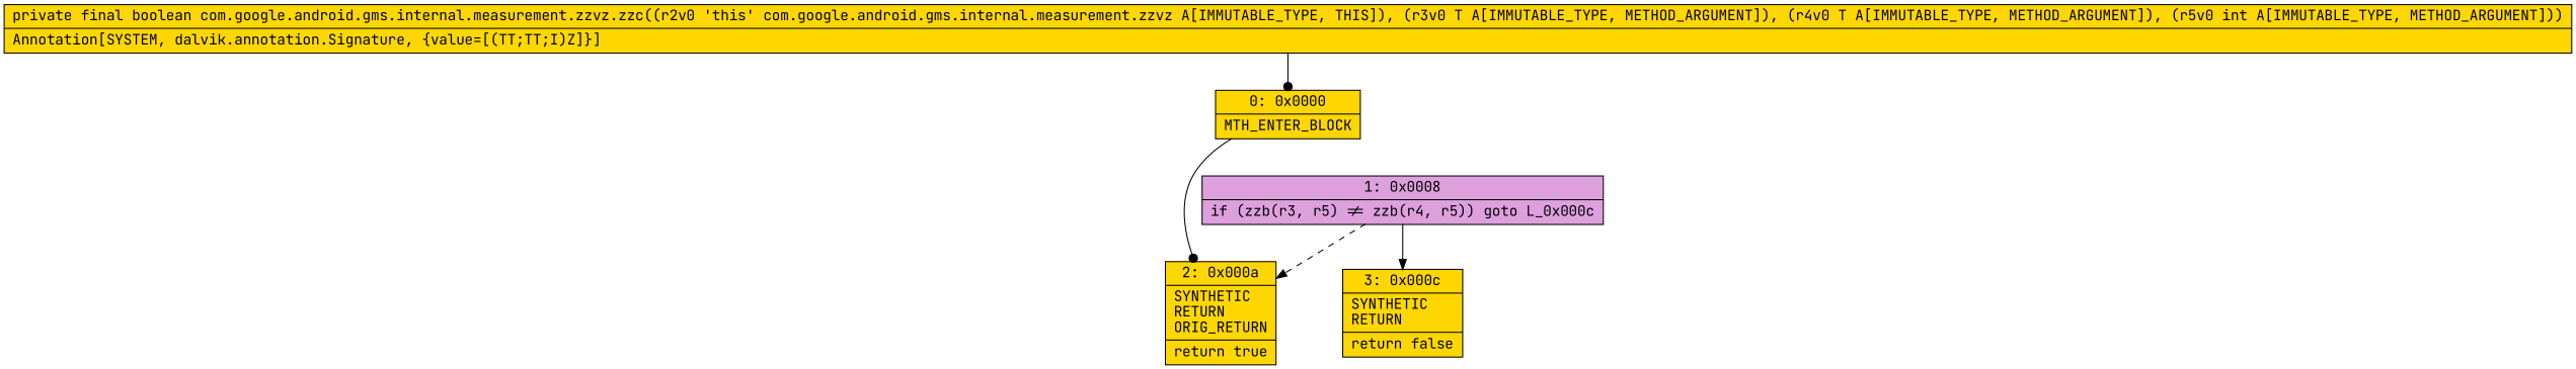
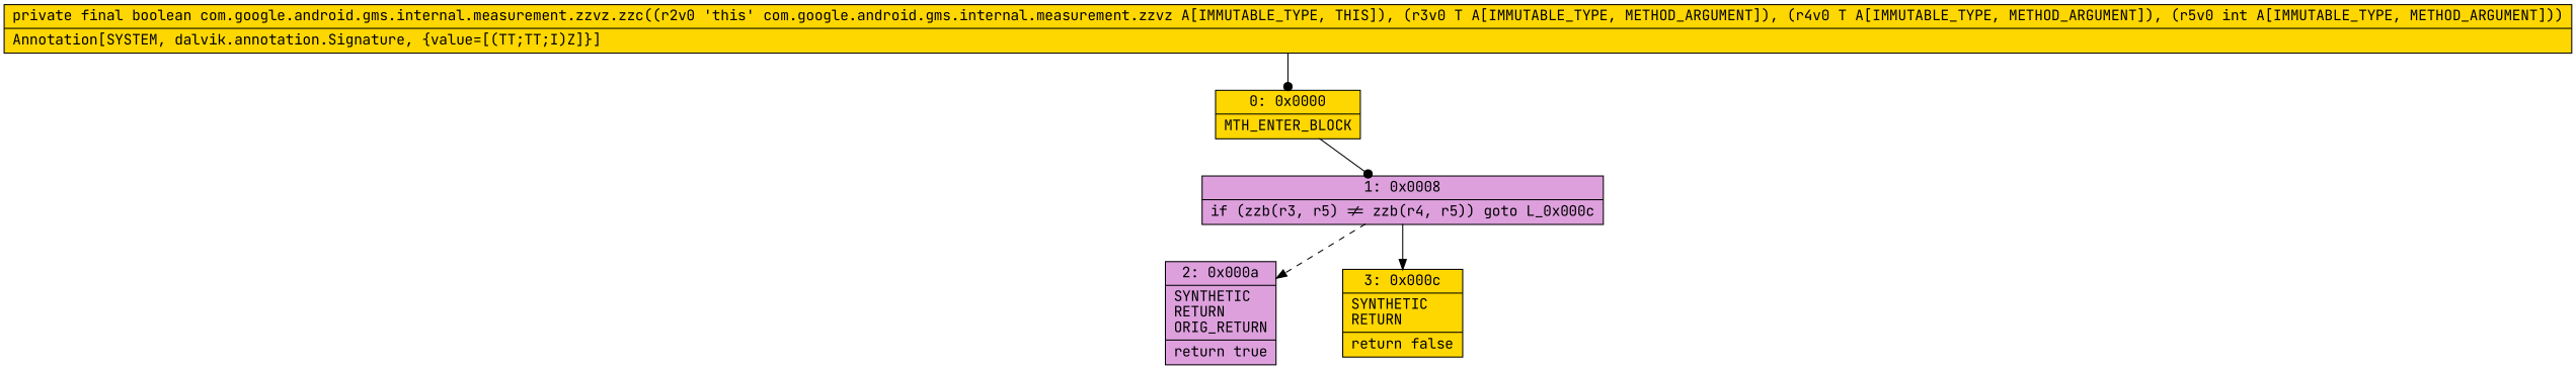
  digraph {
    fontname="JetBrains Mono"
    node [fillcolor=gold fontname="JetBrains Mono" shape=record style=filled]
    edge [arrowhead=dot fontname="JetBrains Mono"]
    n1 [label="{0\:\ 0x0000|MTH_ENTER_BLOCK\l}"]
    n2 [fillcolor=plum label="{1\:\ 0x0008|if (zzb(r3, r5) != zzb(r4, r5)) goto L_0x000c\l}"]
-   n3 [label="{2\:\ 0x000a|SYNTHETIC\lRETURN\lORIG_RETURN\l|return true\l}"]
+   n3 [fillcolor=plum label="{2\:\ 0x000a|SYNTHETIC\lRETURN\lORIG_RETURN\l|return true\l}"]
    n4 [label="{3\:\ 0x000c|SYNTHETIC\lRETURN\l|return false\l}"]
    n5 [label="{private final boolean com.google.android.gms.internal.measurement.zzvz.zzc((r2v0 'this' com.google.android.gms.internal.measurement.zzvz A[IMMUTABLE_TYPE, THIS]), (r3v0 T A[IMMUTABLE_TYPE, METHOD_ARGUMENT]), (r4v0 T A[IMMUTABLE_TYPE, METHOD_ARGUMENT]), (r5v0 int A[IMMUTABLE_TYPE, METHOD_ARGUMENT]))  | Annotation[SYSTEM, dalvik.annotation.Signature, \{value=[(TT;TT;I)Z]\}]\l}"]
-   n1 -> n3
+   n1 -> n2
    n2 -> n3 [arrowhead=normal style=dashed]
    n2 -> n4 [arrowhead=normal]
    n5 -> n1
  }
